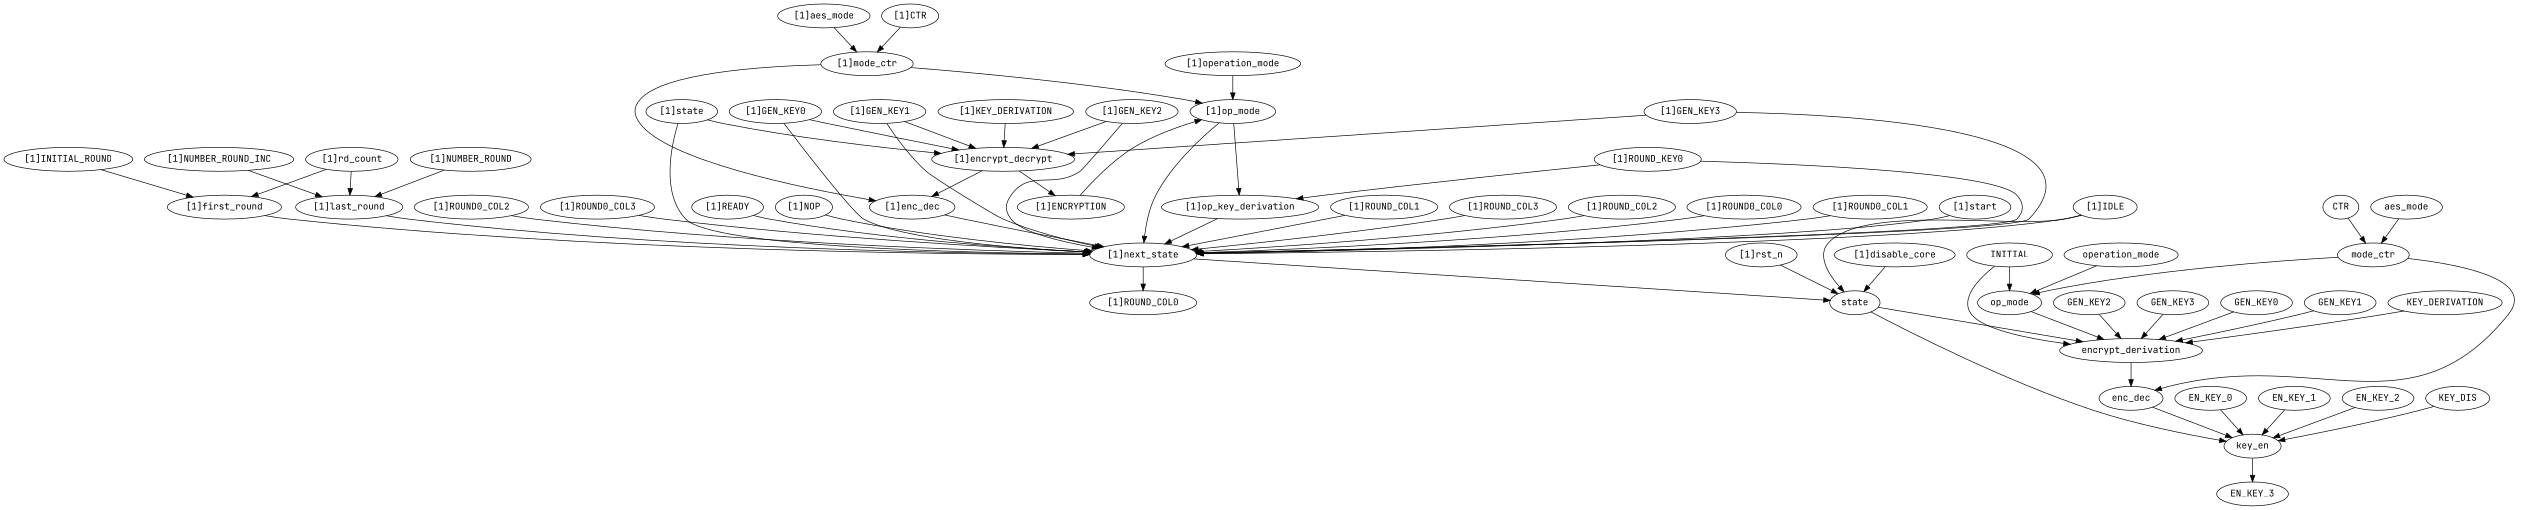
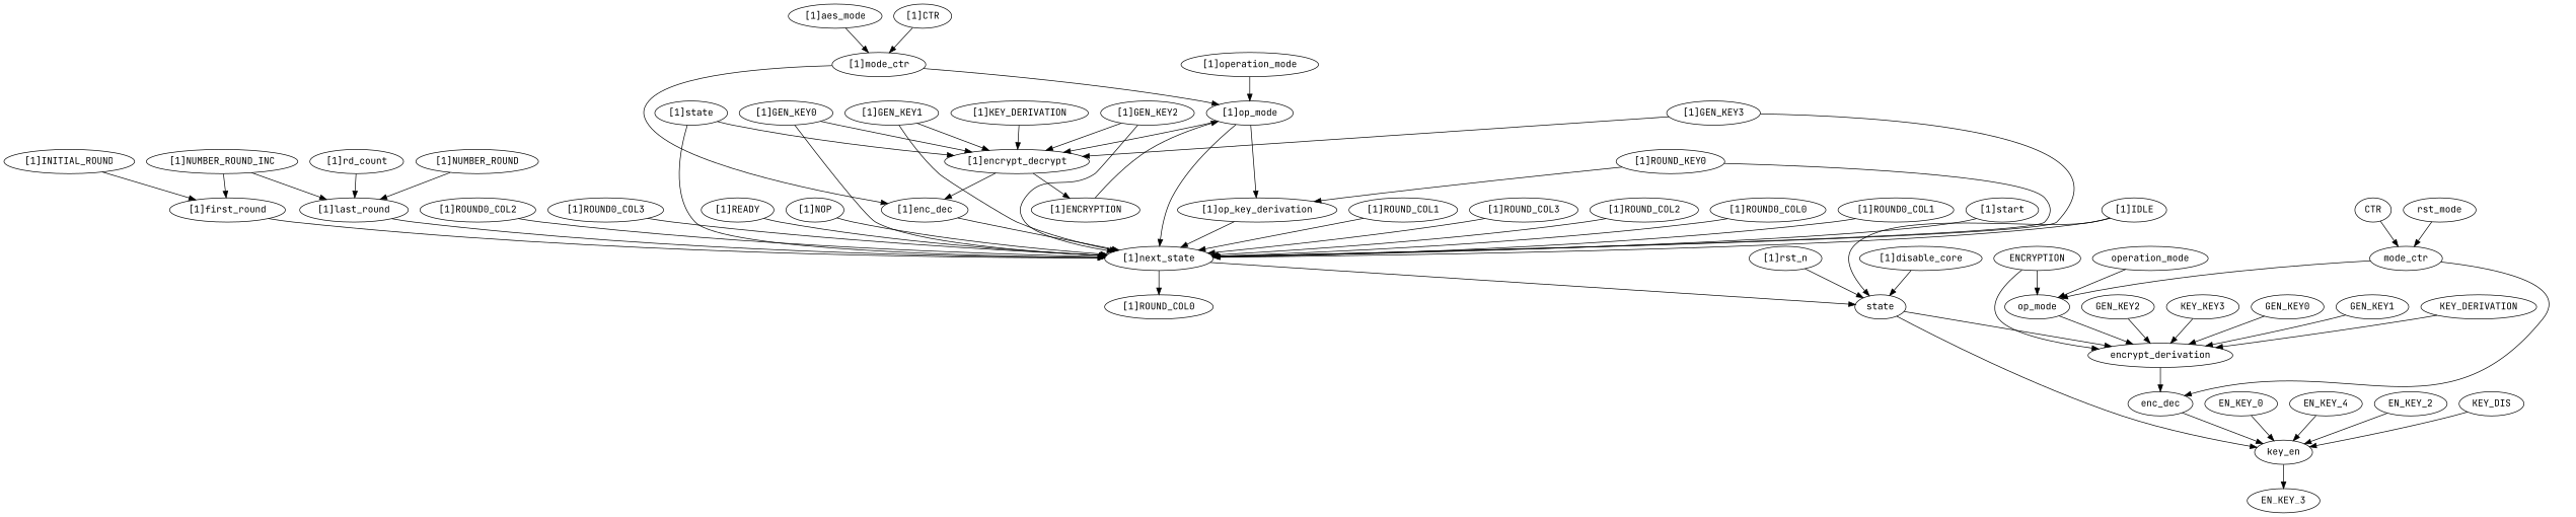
  strict digraph {
    fontname="JetBrains Mono"
    node [complexity=23 fontname="JetBrains Mono" importance=0.858640016277 rank=0.0130840575468]
    edge [fontname="JetBrains Mono"]
    "[1]ROUND_COL1" [complexity=33 rank=0.0260193944326]
    "[1]next_state" [complexity=25 importance=0.425661509981 rank=0.0170264603992]
    state [importance=0.346867674397 rank=0.0150812032346]
    "[1]ROUND_COL0" [complexity=37 importance=1.28430152626 rank=0.034710852061]
    n5 [complexity=10 importance=0.293616327262 label=encrypt_derivation rank=0.0293616327262]
    key_en [complexity=0 importance=0.028957218019 rank=0.0]
    "[1]ROUND_COL3" [complexity=37 importance=1.28430152626 rank=0.034710852061]
    "[1]ROUND_COL2" [complexity=33 rank=0.0260193944326]
    "[1]ROUND0_COL0" [complexity=31 rank=0.0276980650412]
    "[1]ROUND0_COL1" [complexity=33 rank=0.0260193944326]
    CTR [complexity=30 importance=0.326999592239 rank=0.010899986408]
    mode_ctr [complexity=27 importance=0.319682595924 rank=0.0118400961453]
    enc_dec [complexity=7 importance=0.276798554004 rank=0.039542650572]
    op_mode [importance=0.306878119391 rank=0.0133425269301]
    "[1]start" [complexity=26 importance=2.5612860562 rank=0.0985110021616]
    "[1]ROUND_KEY0" [complexity=41 importance=1.70996303624 rank=0.041706415518]
    "[1]op_key_derivation" [complexity=29 importance=0.435026828701 rank=0.0150009251276]
    "[1]aes_mode" [complexity=39 importance=0.468410093677 rank=0.0120105152225]
    "[1]mode_ctr" [complexity=36 importance=0.461093097362 rank=0.0128081415934]
    "[1]op_mode" [complexity=32 importance=0.44828862083 rank=0.0140090194009]
    "[1]enc_dec" [complexity=67 importance=5.12412171161 rank=0.0764794285314]
    "[1]encrypt_decrypt" [complexity=70 importance=5.14093948487 rank=0.0734419926409]
    "[1]first_round" [complexity=26 importance=0.862669919884 rank=0.0331796123032]
    "[1]operation_mode" [complexity=36 importance=0.455605617145 rank=0.0126557115873]
    "[1]ENCRYPTION" [complexity=36 importance=0.455605617145 rank=0.0126557115873]
    GEN_KEY2 [importance=0.300933323577]
-   GEN_KEY3 [importance=0.300933323577]
+   GEN_KEY3 [importance=0.300933323577 label=KEY_KEY3]
    GEN_KEY0 [importance=0.300933323577]
    GEN_KEY1 [importance=0.300933323577]
    "[1]IDLE" [complexity=31 importance=1.28430152626 rank=0.0414290814922]
    EN_KEY_3 [complexity=8 importance=0.123145868391 rank=0.0153932335489]
    KEY_DERIVATION [importance=0.300933323577]
    "[1]ROUND0_COL2" [complexity=33 rank=0.0260193944326]
    "[1]disable_core" [complexity=24 importance=0.701052345108 rank=0.0292105143795]
    "[1]ROUND0_COL3" [complexity=35 importance=1.28430152626 rank=0.0366943293217]
    "[1]last_round" [complexity=32 importance=2.14575165007 rank=0.0670547390647]
    "[1]rd_count" [complexity=29 importance=0.88515291191 rank=0.0305225142038]
    "[1]READY" [complexity=35 importance=1.28430152626 rank=0.0366943293217]
    "[1]rst_n" [complexity=24 importance=1.0479200195 rank=0.043663334146]
    EN_KEY_0 [complexity=5 importance=0.0652314323528 rank=0.0130462864706]
-   EN_KEY_1 [complexity=9 importance=0.123145868391 rank=0.0136828742657]
+   EN_KEY_1 [complexity=9 importance=0.123145868391 rank=0.0136828742657 label=EN_KEY_4]
    EN_KEY_2 [complexity=8 importance=0.123145868391 rank=0.0153932335489]
    "[1]INITIAL_ROUND" [complexity=29 importance=0.869986916199 rank=0.0299995488345]
    "[1]NUMBER_ROUND" [complexity=37 importance=2.15306864638 rank=0.0581910444969]
    "[1]CTR" [complexity=39 importance=0.468410093677 rank=0.0120105152225]
    "[1]NUMBER_ROUND_INC" [complexity=37 importance=2.15306864638 rank=0.0581910444969]
    KEY_DIS [complexity=2 importance=0.0362742143338 rank=0.0181371071669]
    "[1]NOP" [complexity=29 importance=0.432978506296 rank=0.0149302933205]
    "[1]state" [complexity=83 importance=5.194190832 rank=0.0625806124337]
-   ENCRYPTION [complexity=27 importance=0.314195115706 rank=0.0116368561373 label=INITIAL]
-   aes_mode [complexity=30 importance=0.326999592239 rank=0.010899986408]
+   ENCRYPTION [complexity=27 importance=0.314195115706 rank=0.0116368561373]
+   aes_mode [complexity=30 importance=0.326999592239 rank=0.010899986408 label=rst_mode]
    "[1]GEN_KEY0" [complexity=83 importance=5.14825648118 rank=0.0620271865202]
    "[1]GEN_KEY1" [complexity=83 importance=5.14825648118 rank=0.0620271865202]
    "[1]GEN_KEY2" [complexity=83 importance=5.14825648118 rank=0.0620271865202]
    "[1]GEN_KEY3" [complexity=83 importance=5.14825648118 rank=0.0620271865202]
    operation_mode [complexity=27 importance=0.314195115706 rank=0.0116368561373]
    "[1]KEY_DERIVATION" [complexity=32 importance=0.442343825015 rank=0.0138232445317]
    "[1]ROUND_COL1" -> "[1]next_state"
    "[1]next_state" -> state
    "[1]next_state" -> "[1]ROUND_COL0"
    state -> n5
    state -> key_en
    n5 -> enc_dec
    key_en -> EN_KEY_3
    "[1]ROUND_COL3" -> "[1]next_state"
    "[1]ROUND_COL2" -> "[1]next_state"
    "[1]ROUND0_COL0" -> "[1]next_state"
    "[1]ROUND0_COL1" -> "[1]next_state"
    CTR -> mode_ctr
    mode_ctr -> enc_dec
    mode_ctr -> op_mode
    enc_dec -> key_en
    op_mode -> n5
    "[1]start" -> "[1]next_state"
    "[1]ROUND_KEY0" -> "[1]next_state"
    "[1]ROUND_KEY0" -> "[1]op_key_derivation"
    "[1]op_key_derivation" -> "[1]next_state"
    "[1]aes_mode" -> "[1]mode_ctr"
    "[1]mode_ctr" -> "[1]op_mode"
    "[1]mode_ctr" -> "[1]enc_dec"
    "[1]op_mode" -> "[1]next_state"
    "[1]op_mode" -> "[1]op_key_derivation"
+   "[1]op_mode" -> "[1]encrypt_decrypt"
    "[1]enc_dec" -> "[1]next_state"
    "[1]encrypt_decrypt" -> "[1]enc_dec"
    "[1]encrypt_decrypt" -> "[1]ENCRYPTION"
    "[1]first_round" -> "[1]next_state"
    "[1]operation_mode" -> "[1]op_mode"
    "[1]ENCRYPTION" -> "[1]op_mode"
    GEN_KEY2 -> n5
    GEN_KEY3 -> n5
    GEN_KEY0 -> n5
    GEN_KEY1 -> n5
    "[1]IDLE" -> "[1]next_state"
    "[1]IDLE" -> state
    KEY_DERIVATION -> n5
    "[1]ROUND0_COL2" -> "[1]next_state"
    "[1]disable_core" -> state
    "[1]ROUND0_COL3" -> "[1]next_state"
    "[1]last_round" -> "[1]next_state"
-   "[1]rd_count" -> "[1]first_round"
+   "[1]NUMBER_ROUND_INC" -> "[1]first_round"
    "[1]rd_count" -> "[1]last_round"
    "[1]READY" -> "[1]next_state"
    "[1]rst_n" -> state
    EN_KEY_0 -> key_en
    EN_KEY_1 -> key_en
    EN_KEY_2 -> key_en
    "[1]INITIAL_ROUND" -> "[1]first_round"
    "[1]NUMBER_ROUND" -> "[1]last_round"
    "[1]CTR" -> "[1]mode_ctr"
    "[1]NUMBER_ROUND_INC" -> "[1]last_round"
    KEY_DIS -> key_en
    "[1]NOP" -> "[1]next_state"
    "[1]state" -> "[1]next_state"
    "[1]state" -> "[1]encrypt_decrypt"
    ENCRYPTION -> n5
    ENCRYPTION -> op_mode
    aes_mode -> mode_ctr
    "[1]GEN_KEY0" -> "[1]next_state"
    "[1]GEN_KEY0" -> "[1]encrypt_decrypt"
    "[1]GEN_KEY1" -> "[1]next_state"
    "[1]GEN_KEY1" -> "[1]encrypt_decrypt"
    "[1]GEN_KEY2" -> "[1]next_state"
    "[1]GEN_KEY2" -> "[1]encrypt_decrypt"
    "[1]GEN_KEY3" -> "[1]next_state"
    "[1]GEN_KEY3" -> "[1]encrypt_decrypt"
    operation_mode -> op_mode
    "[1]KEY_DERIVATION" -> "[1]encrypt_decrypt"
  }
